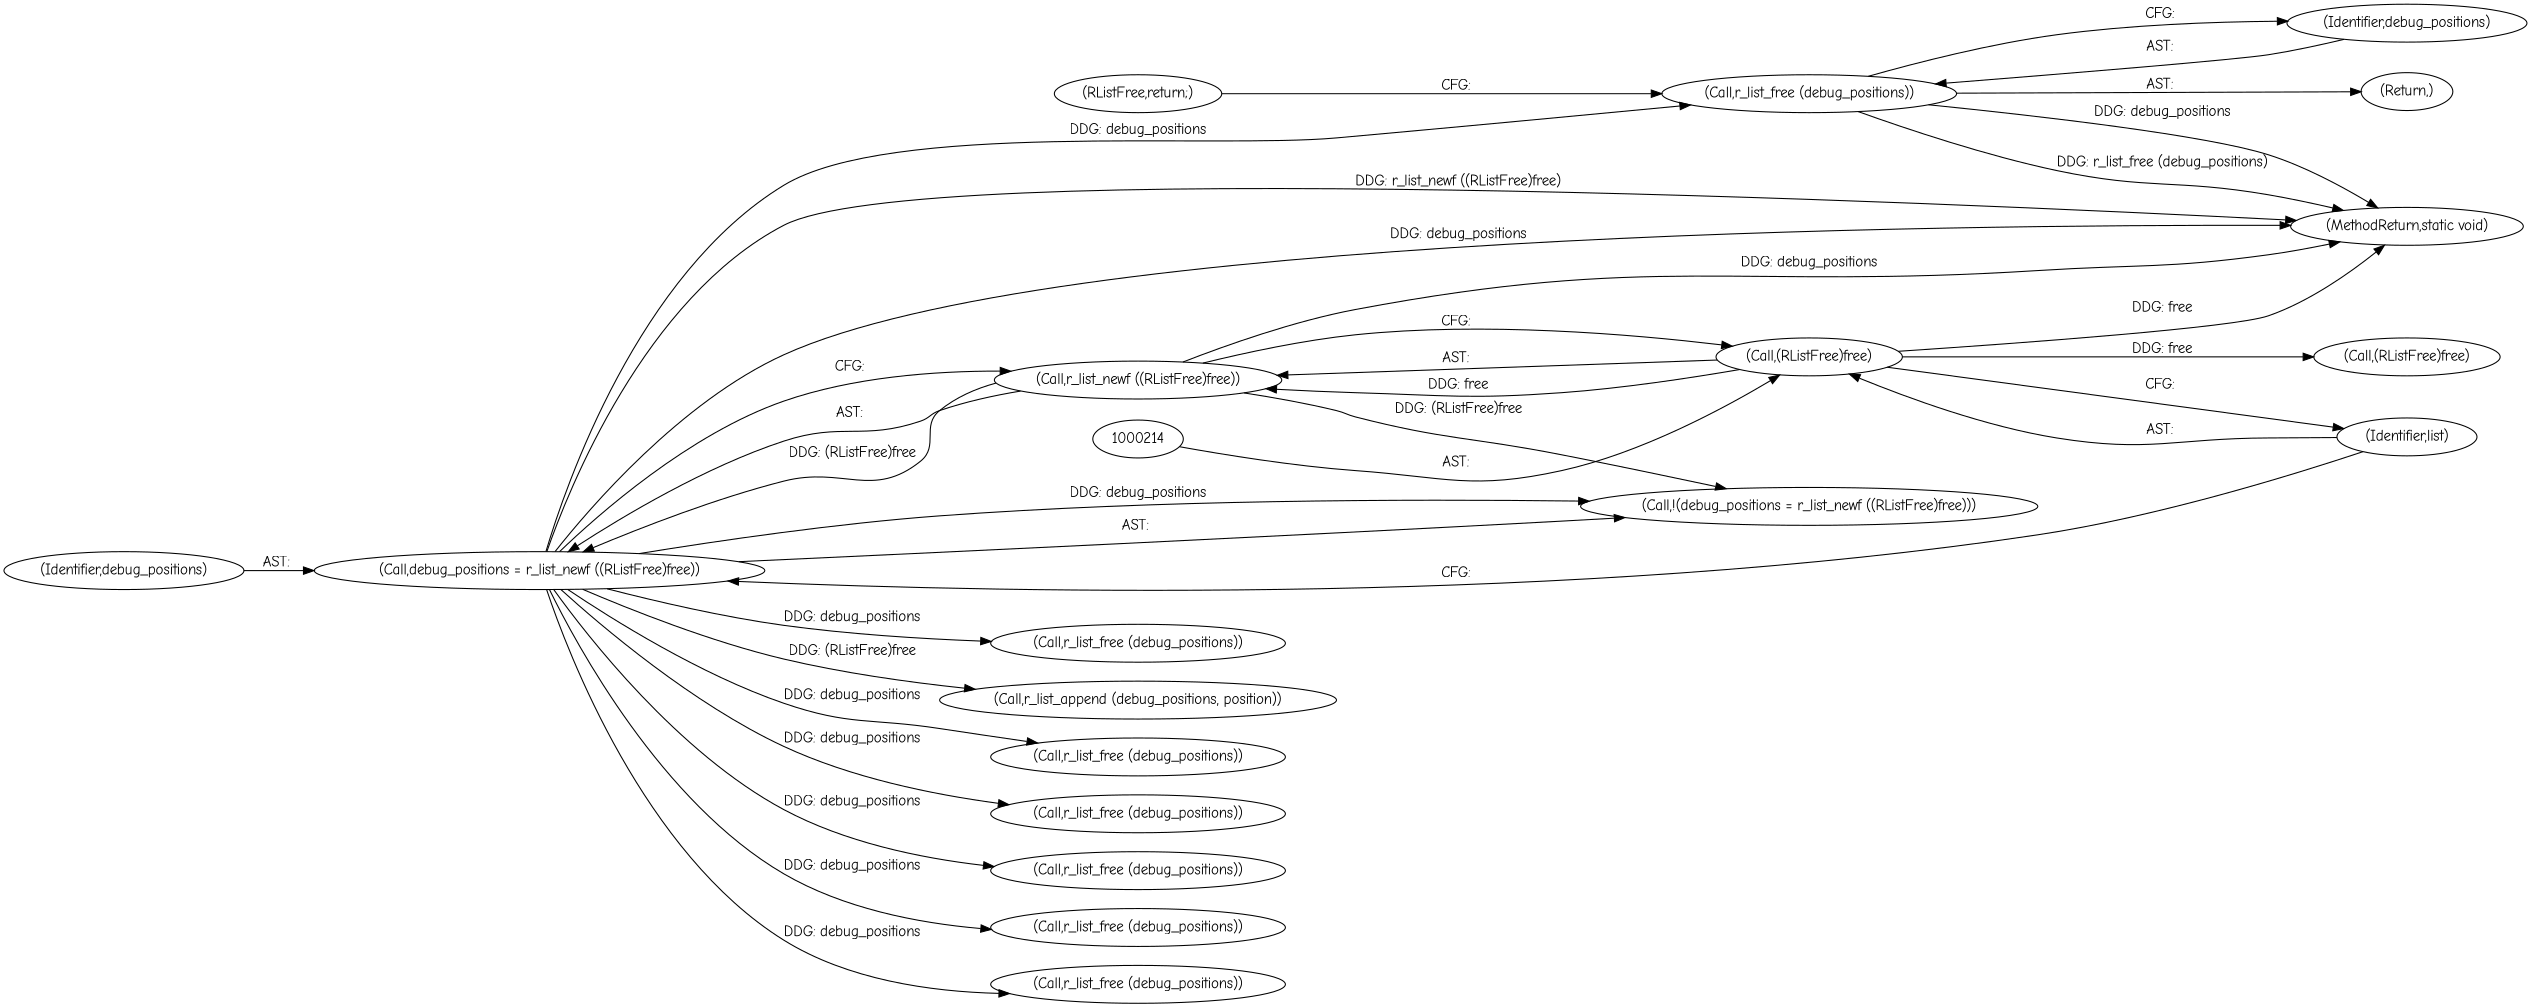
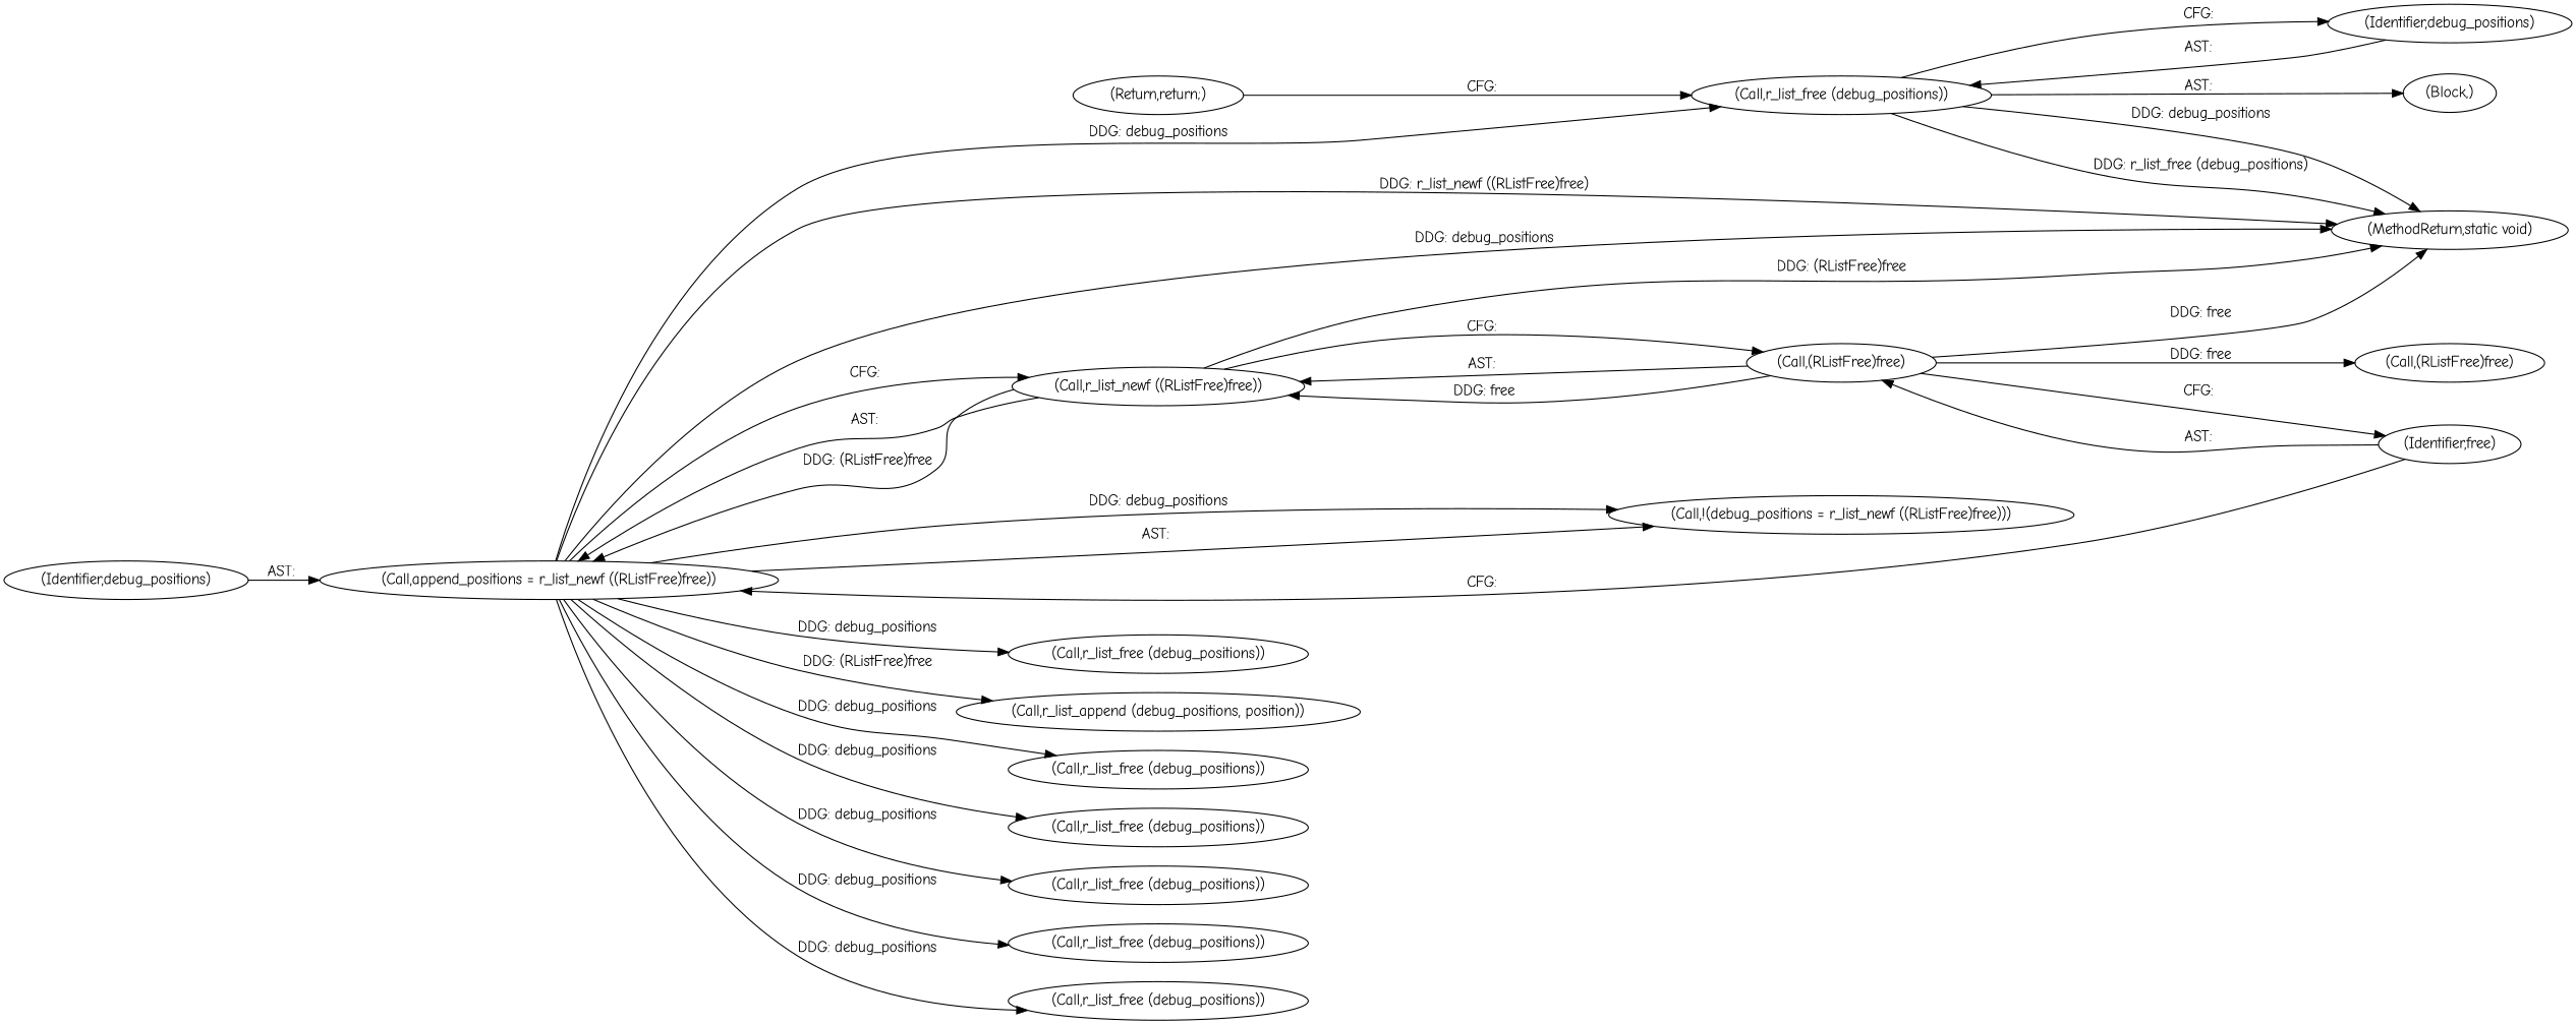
  digraph {
    fontname="Comic Neue"
    rankdir=LR
    node [fontname="Comic Neue"]
    edge [fontname="Comic Neue"]
    n1 [label="(Call,r_list_free (debug_positions))"]
-   n2 [label="(Return,)"]
+   n2 [label="(Block,)"]
    n3 [label="(MethodReturn,static void)"]
    n4 [label="(Identifier,debug_positions)"]
-   n5 [label="(Call,debug_positions = r_list_newf ((RListFree)free))"]
+   n5 [label="(Call,append_positions = r_list_newf ((RListFree)free))"]
    n6 [label="(Call,r_list_newf ((RListFree)free))"]
    n7 [label="(Call,r_list_free (debug_positions))"]
    n8 [label="(Call,r_list_append (debug_positions, position))"]
    n9 [label="(Call,!(debug_positions = r_list_newf ((RListFree)free)))"]
    n10 [label="(Call,r_list_free (debug_positions))"]
    n11 [label="(Call,r_list_free (debug_positions))"]
    n12 [label="(Call,r_list_free (debug_positions))"]
    n13 [label="(Call,r_list_free (debug_positions))"]
    n14 [label="(Call,r_list_free (debug_positions))"]
    n15 [label="(Call,(RListFree)free)"]
    n16 [label="(Call,(RListFree)free)"]
-   n17 [label="(Identifier,list)"]
-   n18 [label="(RListFree,return;)"]
+   n17 [label="(Identifier,free)"]
+   n18 [label="(Return,return;)"]
    n19 [label="(Identifier,debug_positions)"]
-   1000214
    n1 -> n2 [label="AST: "]
    n1 -> n3 [label="DDG: r_list_free (debug_positions)"]
    n1 -> n3 [label="DDG: debug_positions"]
    n1 -> n4 [label="CFG: "]
    n4 -> n1 [label="AST: "]
    n5 -> n1 [label="DDG: debug_positions"]
    n5 -> n3 [label="DDG: r_list_newf ((RListFree)free)"]
    n5 -> n3 [label="DDG: debug_positions"]
    n5 -> n6 [label="CFG: "]
    n5 -> n7 [label="DDG: debug_positions"]
    n5 -> n8 [label="DDG: (RListFree)free"]
    n5 -> n9 [label="AST: "]
    n5 -> n9 [label="DDG: debug_positions"]
    n5 -> n10 [label="DDG: debug_positions"]
    n5 -> n11 [label="DDG: debug_positions"]
    n5 -> n12 [label="DDG: debug_positions"]
    n5 -> n13 [label="DDG: debug_positions"]
    n5 -> n14 [label="DDG: debug_positions"]
-   n6 -> n3 [label="DDG: debug_positions"]
+   n6 -> n3 [label="DDG: (RListFree)free"]
    n6 -> n5 [label="AST: "]
    n6 -> n5 [label="DDG: (RListFree)free"]
-   n6 -> n9 [label="DDG: (RListFree)free"]
    n6 -> n15 [label="CFG: "]
    n15 -> n3 [label="DDG: free"]
    n15 -> n6 [label="AST: "]
    n15 -> n6 [label="DDG: free"]
    n15 -> n16 [label="DDG: free"]
    n15 -> n17 [label="CFG: "]
    n17 -> n5 [label="CFG: "]
    n17 -> n15 [label="AST: "]
    n18 -> n1 [label="CFG: "]
    n19 -> n5 [label="AST: "]
-   1000214 -> n15 [label="AST: "]
  }
